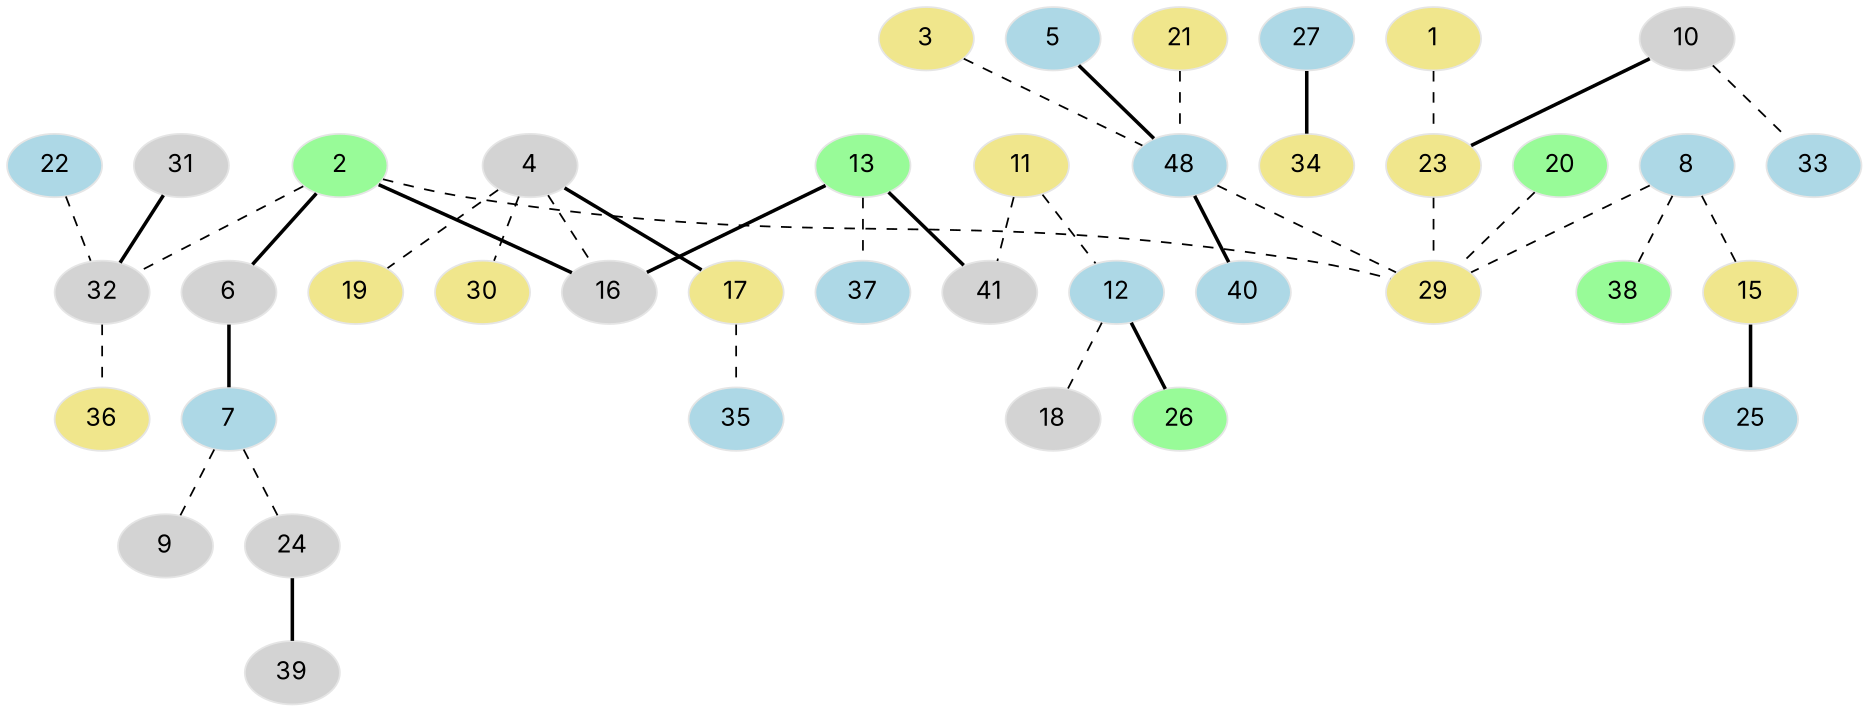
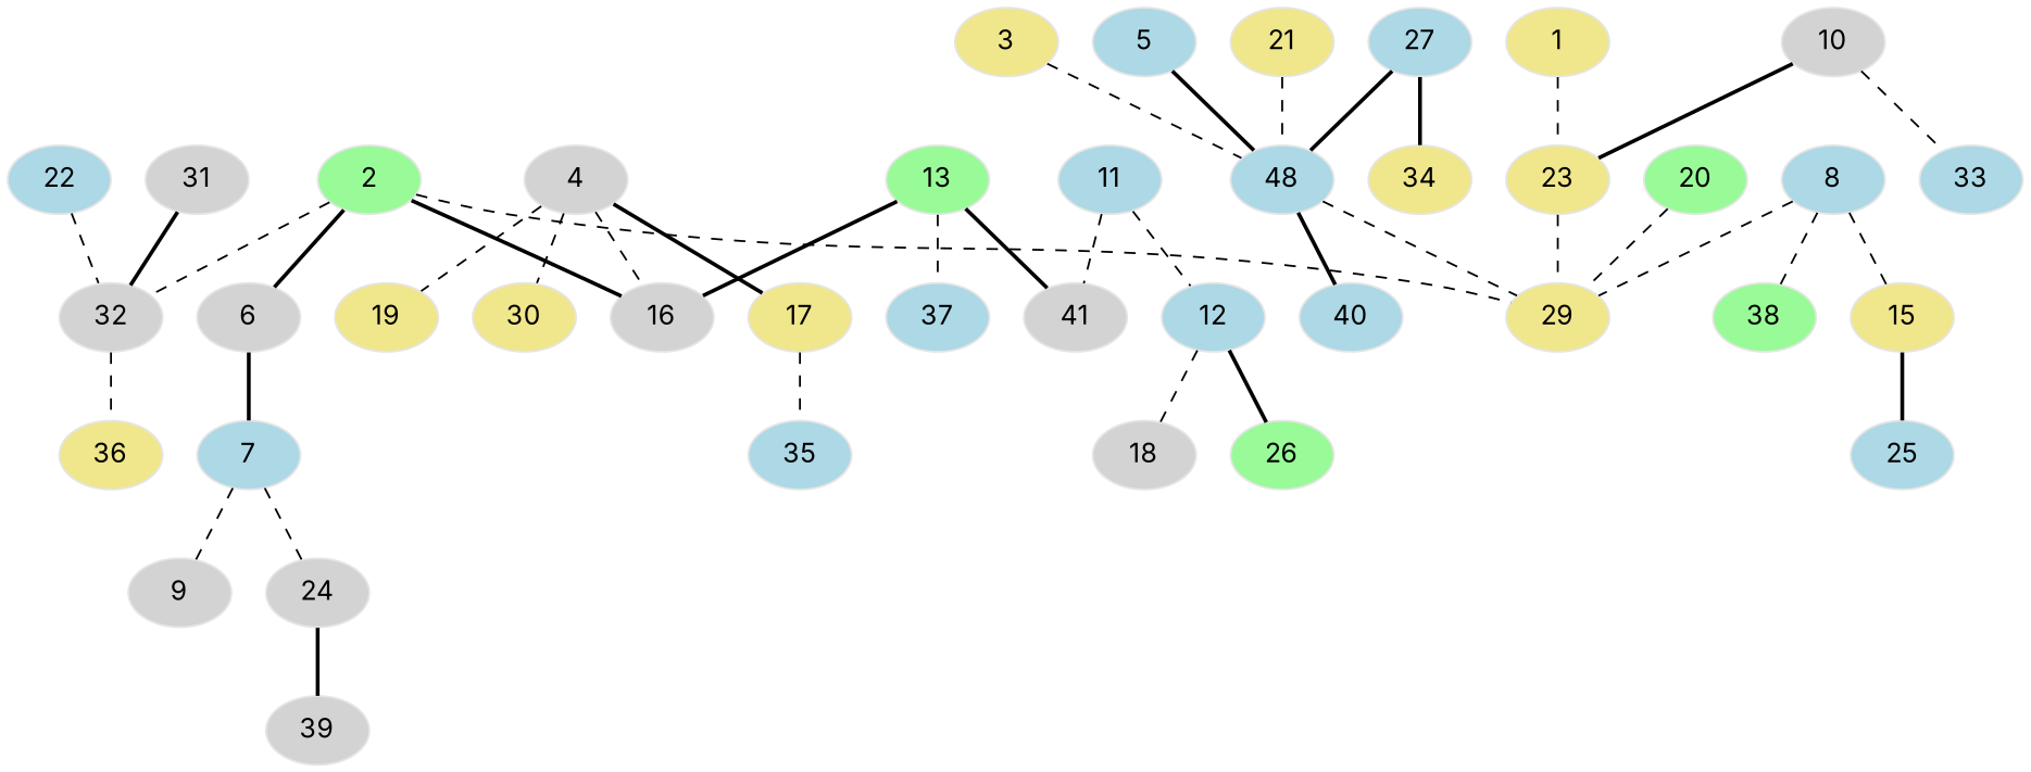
  graph {
    fontname=Inter
    node [color=gray90 fillcolor=lightblue fontname=Inter style=filled]
    edge [fontname=Inter style=dashed weight=1.0]
    1 [fillcolor=khaki]
    23 [fillcolor=khaki]
    29 [fillcolor=khaki]
    2 [fillcolor=palegreen]
    6 [fillcolor=lightgrey]
    16 [fillcolor=lightgrey]
    32 [fillcolor=lightgrey]
    7
    36 [fillcolor=khaki]
    3 [fillcolor=khaki]
    n11 [label=48]
    18 [fillcolor=lightgrey]
    12
    26 [fillcolor=palegreen]
    40
    4 [fillcolor=lightgrey]
    17 [fillcolor=khaki]
    19 [fillcolor=khaki]
    30 [fillcolor=khaki]
    35
    5
    9 [fillcolor=lightgrey]
    24 [fillcolor=lightgrey]
    39 [fillcolor=lightgrey]
    8
    15 [fillcolor=khaki]
    38 [fillcolor=palegreen]
    25
    10 [fillcolor=lightgrey]
    33
-   11 [fillcolor=khaki]
+   11
    41 [fillcolor=lightgrey]
    13 [fillcolor=palegreen]
    37
    20 [fillcolor=palegreen]
    21 [fillcolor=khaki]
    22
    27
    34 [fillcolor=khaki]
    31 [fillcolor=lightgrey]
    1 -- 23
    23 -- 29
    2 -- 29
    2 -- 6 [style=bold]
    2 -- 16 [style=bold]
    2 -- 32
    6 -- 7 [style=bold]
    32 -- 36
    7 -- 9
    7 -- 24
    3 -- n11
    n11 -- 29
    n11 -- 40 [style=bold]
    12 -- 18
    12 -- 26 [style=bold]
    4 -- 16
    4 -- 17 [style=bold]
    4 -- 19
    4 -- 30
    17 -- 35
    5 -- n11 [style=bold]
    24 -- 39 [style=bold]
    8 -- 29
    8 -- 15
    8 -- 38
    15 -- 25 [style=bold]
    10 -- 23 [style=bold]
    10 -- 33
    11 -- 12
    11 -- 41
    13 -- 16 [style=bold]
    13 -- 41 [style=bold]
    13 -- 37
    20 -- 29
    21 -- n11
    22 -- 32
+   27 -- n11 [style=bold]
    27 -- 34 [style=bold]
    31 -- 32 [style=bold]
  }
